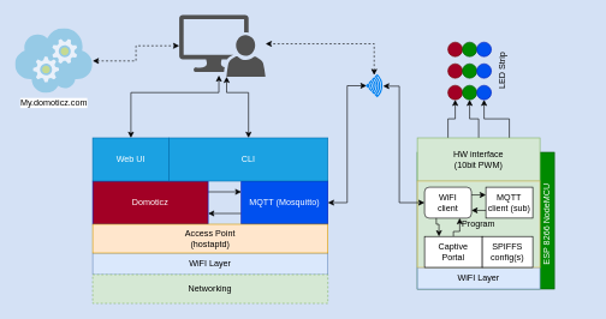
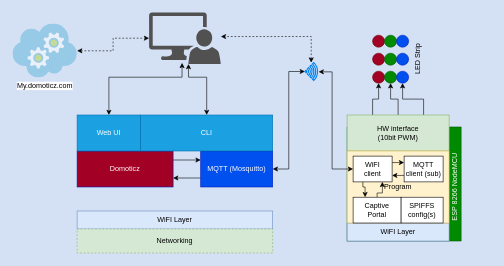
  <mxCell id="0" />
  <mxCell id="1" parent="0" />
  <mxCell id="2" style="edgeStyle=orthogonalEdgeStyle;rounded=0;orthogonalLoop=1;jettySize=auto;html=1;exitX=1;exitY=0.25;exitDx=0;exitDy=0;entryX=0;entryY=0.25;entryDx=0;entryDy=0;" edge="1" parent="1" source="3" target="5"><mxGeometry relative="1" as="geometry" /></mxCell>
  <mxCell id="3" value="Domoticz" style="rounded=0;whiteSpace=wrap;html=1;fillColor=#a20025;strokeColor=#001DBC;fontColor=#ffffff;" vertex="1" parent="1"><mxGeometry x="128" y="251" width="160" height="60" as="geometry" /></mxCell>
  <mxCell id="4" style="edgeStyle=orthogonalEdgeStyle;rounded=0;orthogonalLoop=1;jettySize=auto;html=1;exitX=0;exitY=0.75;exitDx=0;exitDy=0;entryX=1;entryY=0.75;entryDx=0;entryDy=0;" edge="1" parent="1" source="5" target="3"><mxGeometry relative="1" as="geometry" /></mxCell>
  <mxCell id="5" value="MQTT (Mosquitto)" style="rounded=0;whiteSpace=wrap;html=1;fillColor=#0050ef;strokeColor=#001DBC;fontColor=#ffffff;" vertex="1" parent="1"><mxGeometry x="334" y="251" width="120" height="60" as="geometry" /></mxCell>
  <mxCell id="6" value="WiFI Layer" style="rounded=0;whiteSpace=wrap;html=1;fillColor=#dae8fc;strokeColor=#6c8ebf;" vertex="1" parent="1"><mxGeometry x="128" y="351" width="326" height="30" as="geometry" /></mxCell>
- <mxCell id="7" value="Access Point&lt;br&gt;(hostaptd)" style="rounded=0;whiteSpace=wrap;html=1;fillColor=#ffe6cc;strokeColor=#d79b00;" vertex="1" parent="1"><mxGeometry x="128" y="311" width="326" height="40" as="geometry" /></mxCell>
  <mxCell id="8" style="edgeStyle=orthogonalEdgeStyle;rounded=0;orthogonalLoop=1;jettySize=auto;html=1;entryX=0.46;entryY=0.979;entryDx=0;entryDy=0;entryPerimeter=0;fontColor=#D4E1F5;startArrow=classic;startFill=1;" edge="1" parent="1" source="9" target="44"><mxGeometry relative="1" as="geometry"><Array as="points"><mxPoint x="181" y="128" /><mxPoint x="303" y="128" /></Array></mxGeometry></mxCell>
  <mxCell id="9" value="Web UI" style="rounded=0;whiteSpace=wrap;html=1;fillColor=#1ba1e2;strokeColor=#006EAF;fontColor=#ffffff;" vertex="1" parent="1"><mxGeometry x="128" y="191" width="106" height="60" as="geometry" /></mxCell>
  <mxCell id="10" style="edgeStyle=orthogonalEdgeStyle;rounded=0;orthogonalLoop=1;jettySize=auto;html=1;entryX=0.55;entryY=1;entryDx=0;entryDy=0;entryPerimeter=0;fontColor=#D4E1F5;startArrow=classic;startFill=1;" edge="1" parent="1" source="11" target="44"><mxGeometry relative="1" as="geometry"><Array as="points"><mxPoint x="344" y="128" /><mxPoint x="314" y="128" /></Array></mxGeometry></mxCell>
  <mxCell id="11" value="CLI" style="rounded=0;whiteSpace=wrap;html=1;fillColor=#1ba1e2;strokeColor=#006EAF;fontColor=#ffffff;" vertex="1" parent="1"><mxGeometry x="234" y="191" width="220" height="60" as="geometry" /></mxCell>
  <mxCell id="12" value="Networking" style="rounded=0;whiteSpace=wrap;html=1;fillColor=#d5e8d4;strokeColor=#82b366;dashed=1;" vertex="1" parent="1"><mxGeometry x="128" y="381" width="326" height="40" as="geometry" /></mxCell>
  <mxCell id="13" value="" style="whiteSpace=wrap;html=1;aspect=fixed;fillColor=#008a00;strokeColor=#005700;fontColor=#ffffff;" vertex="1" parent="1"><mxGeometry x="578" y="211" width="190" height="190" as="geometry" /></mxCell>
  <mxCell id="14" value="WiFI Layer" style="rounded=0;whiteSpace=wrap;html=1;fillColor=#dae8fc;strokeColor=#6c8ebf;" vertex="1" parent="1"><mxGeometry x="578" y="371" width="170" height="30" as="geometry" /></mxCell>
  <mxCell id="15" style="edgeStyle=orthogonalEdgeStyle;rounded=0;orthogonalLoop=1;jettySize=auto;html=1;exitX=0.25;exitY=0;exitDx=0;exitDy=0;entryX=0.5;entryY=1;entryDx=0;entryDy=0;" edge="1" parent="1" source="18" target="39"><mxGeometry relative="1" as="geometry" /></mxCell>
  <mxCell id="16" style="edgeStyle=orthogonalEdgeStyle;rounded=0;orthogonalLoop=1;jettySize=auto;html=1;exitX=0.5;exitY=0;exitDx=0;exitDy=0;entryX=0.5;entryY=1;entryDx=0;entryDy=0;" edge="1" parent="1" source="18" target="40"><mxGeometry relative="1" as="geometry" /></mxCell>
  <mxCell id="17" style="edgeStyle=orthogonalEdgeStyle;rounded=0;orthogonalLoop=1;jettySize=auto;html=1;exitX=0.75;exitY=0;exitDx=0;exitDy=0;entryX=0.5;entryY=1;entryDx=0;entryDy=0;" edge="1" parent="1" source="18" target="41"><mxGeometry relative="1" as="geometry" /></mxCell>
  <mxCell id="18" value="HW interface&lt;br&gt;(10bit PWM)" style="rounded=0;whiteSpace=wrap;html=1;fillColor=#d5e8d4;strokeColor=#82b366;" vertex="1" parent="1"><mxGeometry x="578" y="191" width="170" height="60" as="geometry" /></mxCell>
- <mxCell id="19" value="Program" style="rounded=0;whiteSpace=wrap;html=1;fillColor=#d5e8d4;strokeColor=#d6b656;" vertex="1" parent="1"><mxGeometry x="578" y="251" width="170" height="120" as="geometry" /></mxCell>
+ <mxCell id="19" value="Program" style="rounded=0;whiteSpace=wrap;html=1;fillColor=#fff2cc;strokeColor=#d6b656;" vertex="1" parent="1"><mxGeometry x="578" y="251" width="170" height="120" as="geometry" /></mxCell>
  <mxCell id="20" style="edgeStyle=orthogonalEdgeStyle;rounded=0;orthogonalLoop=1;jettySize=auto;html=1;entryX=0.519;entryY=-0.092;entryDx=0;entryDy=0;entryPerimeter=0;fontColor=#D4E1F5;startArrow=classic;startFill=1;exitX=0;exitY=0.5;exitDx=0;exitDy=0;" edge="1" parent="1" source="24" target="49"><mxGeometry relative="1" as="geometry"><Array as="points"><mxPoint x="553" y="281" /><mxPoint x="553" y="119" /></Array></mxGeometry></mxCell>
  <mxCell id="21" style="edgeStyle=orthogonalEdgeStyle;rounded=0;orthogonalLoop=1;jettySize=auto;html=1;exitX=0;exitY=0.25;exitDx=0;exitDy=0;entryX=1;entryY=0.25;entryDx=0;entryDy=0;startArrow=classic;startFill=1;endArrow=none;endFill=0;fontColor=#D4E1F5;" edge="1" parent="1" source="22" target="24"><mxGeometry relative="1" as="geometry" /></mxCell>
  <mxCell id="22" value="MQTT&lt;br&gt;client (sub)" style="rounded=0;whiteSpace=wrap;html=1;" vertex="1" parent="1"><mxGeometry x="673" y="259.5" width="65" height="43" as="geometry" /></mxCell>
  <mxCell id="23" style="edgeStyle=orthogonalEdgeStyle;rounded=0;orthogonalLoop=1;jettySize=auto;html=1;exitX=1;exitY=0.75;exitDx=0;exitDy=0;entryX=0;entryY=0.75;entryDx=0;entryDy=0;startArrow=classic;startFill=1;endArrow=none;endFill=0;fontColor=#D4E1F5;" edge="1" parent="1" source="24" target="22"><mxGeometry relative="1" as="geometry" /></mxCell>
- <mxCell id="24" value="WiFI&lt;br&gt;client" style="whiteSpace=wrap;html=1;rounded=1;" vertex="1" parent="1"><mxGeometry x="588" y="259.5" width="65" height="43" as="geometry" /></mxCell>
+ <mxCell id="24" value="WiFI&lt;br&gt;client" style="rounded=0;whiteSpace=wrap;html=1;" vertex="1" parent="1"><mxGeometry x="588" y="259.5" width="65" height="43" as="geometry" /></mxCell>
  <mxCell id="25" style="edgeStyle=orthogonalEdgeStyle;rounded=0;orthogonalLoop=1;jettySize=auto;html=1;exitX=0.25;exitY=0;exitDx=0;exitDy=0;entryX=0.25;entryY=1;entryDx=0;entryDy=0;startArrow=classic;startFill=1;endArrow=none;endFill=0;fontColor=#D4E1F5;" edge="1" parent="1" source="27" target="24"><mxGeometry relative="1" as="geometry"><Array as="points"><mxPoint x="608" y="311" /><mxPoint x="604" y="311" /></Array></mxGeometry></mxCell>
  <mxCell id="26" style="edgeStyle=orthogonalEdgeStyle;rounded=0;orthogonalLoop=1;jettySize=auto;html=1;exitX=0.5;exitY=0;exitDx=0;exitDy=0;entryX=0.75;entryY=1;entryDx=0;entryDy=0;startArrow=none;startFill=0;endArrow=classic;endFill=1;fontColor=#D4E1F5;" edge="1" parent="1" source="27" target="24"><mxGeometry relative="1" as="geometry"><Array as="points"><mxPoint x="628" y="321" /><mxPoint x="637" y="321" /></Array></mxGeometry></mxCell>
  <mxCell id="27" value="Captive&lt;br&gt;Portal" style="rounded=0;whiteSpace=wrap;html=1;" vertex="1" parent="1"><mxGeometry x="588" y="328" width="80" height="43" as="geometry" /></mxCell>
  <mxCell id="28" value="SPIFFS&lt;br&gt;config(s)" style="rounded=0;whiteSpace=wrap;html=1;" vertex="1" parent="1"><mxGeometry x="668" y="328" width="70" height="43" as="geometry" /></mxCell>
  <mxCell id="29" value="" style="group" vertex="1" connectable="0" parent="1"><mxGeometry x="620.5" y="58" width="85" height="80" as="geometry" /></mxCell>
  <mxCell id="30" value="" style="group" vertex="1" connectable="0" parent="29"><mxGeometry width="60" height="20" as="geometry" /></mxCell>
  <mxCell id="31" value="" style="ellipse;whiteSpace=wrap;html=1;aspect=fixed;fillColor=#a20025;strokeColor=#6F0000;fontColor=#ffffff;" vertex="1" parent="30"><mxGeometry width="20" height="20" as="geometry" /></mxCell>
  <mxCell id="32" value="" style="ellipse;whiteSpace=wrap;html=1;aspect=fixed;fillColor=#008a00;strokeColor=#005700;fontColor=#ffffff;" vertex="1" parent="30"><mxGeometry x="20" width="20" height="20" as="geometry" /></mxCell>
  <mxCell id="33" value="" style="ellipse;whiteSpace=wrap;html=1;aspect=fixed;fillColor=#0050ef;strokeColor=#001DBC;fontColor=#ffffff;" vertex="1" parent="30"><mxGeometry x="40" width="20" height="20" as="geometry" /></mxCell>
  <mxCell id="34" value="" style="group" vertex="1" connectable="0" parent="29"><mxGeometry y="30" width="60" height="20" as="geometry" /></mxCell>
  <mxCell id="35" value="" style="ellipse;whiteSpace=wrap;html=1;aspect=fixed;fillColor=#a20025;strokeColor=#6F0000;fontColor=#ffffff;" vertex="1" parent="34"><mxGeometry width="20" height="20" as="geometry" /></mxCell>
  <mxCell id="36" value="" style="ellipse;whiteSpace=wrap;html=1;aspect=fixed;fillColor=#008a00;strokeColor=#005700;fontColor=#ffffff;" vertex="1" parent="34"><mxGeometry x="20" width="20" height="20" as="geometry" /></mxCell>
  <mxCell id="37" value="" style="ellipse;whiteSpace=wrap;html=1;aspect=fixed;fillColor=#0050ef;strokeColor=#001DBC;fontColor=#ffffff;" vertex="1" parent="34"><mxGeometry x="40" width="20" height="20" as="geometry" /></mxCell>
  <mxCell id="38" value="" style="group" vertex="1" connectable="0" parent="29"><mxGeometry y="60" width="60" height="20" as="geometry" /></mxCell>
  <mxCell id="39" value="" style="ellipse;whiteSpace=wrap;html=1;aspect=fixed;fillColor=#a20025;strokeColor=#6F0000;fontColor=#ffffff;" vertex="1" parent="38"><mxGeometry width="20" height="20" as="geometry" /></mxCell>
  <mxCell id="40" value="" style="ellipse;whiteSpace=wrap;html=1;aspect=fixed;fillColor=#008a00;strokeColor=#005700;fontColor=#ffffff;" vertex="1" parent="38"><mxGeometry x="20" width="20" height="20" as="geometry" /></mxCell>
  <mxCell id="41" value="" style="ellipse;whiteSpace=wrap;html=1;aspect=fixed;fillColor=#0050ef;strokeColor=#001DBC;fontColor=#ffffff;" vertex="1" parent="38"><mxGeometry x="40" width="20" height="20" as="geometry" /></mxCell>
  <mxCell id="42" value="LED Strip" style="text;html=1;strokeColor=none;fillColor=none;align=center;verticalAlign=middle;whiteSpace=wrap;rounded=0;rotation=-90;" vertex="1" parent="29"><mxGeometry x="40" y="30" width="70" height="20" as="geometry" /></mxCell>
  <mxCell id="43" value="&lt;font color=&quot;#ffffff&quot;&gt;ESP 8266 NodeMCU&lt;/font&gt;" style="text;html=1;align=center;verticalAlign=middle;whiteSpace=wrap;rounded=0;rotation=-90;fontColor=#D4E1F5;" vertex="1" parent="1"><mxGeometry x="698" y="301" width="120" height="20" as="geometry" /></mxCell>
  <mxCell id="44" value="" style="pointerEvents=1;shadow=0;dashed=0;html=1;strokeColor=none;labelPosition=center;verticalLabelPosition=bottom;verticalAlign=top;align=center;fillColor=#515151;shape=mxgraph.mscae.system_center.admin_console" vertex="1" parent="1"><mxGeometry x="248" y="20" width="119.44" height="86" as="geometry" /></mxCell>
  <mxCell id="45" style="edgeStyle=orthogonalEdgeStyle;rounded=0;orthogonalLoop=1;jettySize=auto;html=1;entryX=0;entryY=0.5;entryDx=0;entryDy=0;entryPerimeter=0;dashed=1;startArrow=classic;startFill=1;" edge="1" parent="1" source="46" target="44"><mxGeometry relative="1" as="geometry"><Array as="points" /></mxGeometry></mxCell>
  <mxCell id="46" value="My.domoticz.com" style="aspect=fixed;html=1;points=[];align=center;image;fontSize=12;image=img/lib/mscae/Cloud_Services_Classic.svg;fillOpacity=50;" vertex="1" parent="1"><mxGeometry x="20.86" y="39" width="107.14" height="90" as="geometry" /></mxCell>
  <mxCell id="47" style="edgeStyle=orthogonalEdgeStyle;rounded=0;orthogonalLoop=1;jettySize=auto;html=1;entryX=1;entryY=0.5;entryDx=0;entryDy=0;startArrow=classic;startFill=1;fontColor=#D4E1F5;" edge="1" parent="1" source="49" target="5"><mxGeometry relative="1" as="geometry" /></mxCell>
  <mxCell id="48" style="edgeStyle=orthogonalEdgeStyle;rounded=0;orthogonalLoop=1;jettySize=auto;html=1;entryX=1.002;entryY=0.468;entryDx=0;entryDy=0;entryPerimeter=0;startArrow=classic;startFill=1;endArrow=classic;endFill=1;fontColor=#D4E1F5;dashed=1;" edge="1" parent="1" source="49" target="44"><mxGeometry relative="1" as="geometry"><Array as="points"><mxPoint x="518" y="60" /></Array></mxGeometry></mxCell>
  <mxCell id="49" value="" style="html=1;verticalLabelPosition=bottom;align=center;labelBackgroundColor=#ffffff;verticalAlign=top;strokeWidth=2;strokeColor=#0080F0;shadow=0;dashed=0;shape=mxgraph.ios7.icons.wifi;pointerEvents=1;fontColor=#D4E1F5;rotation=90;" vertex="1" parent="1"><mxGeometry x="503.3" y="108" width="29.7" height="21" as="geometry" /></mxCell>
